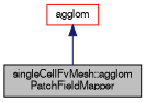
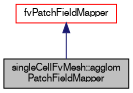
  digraph {
    node [fontname=FreeSans fontsize=10 shape=record]
    n1 [color=black fillcolor=grey75 fontcolor=black height=0.2 label="singleCellFvMesh::agglom\lPatchFieldMapper" style=filled width=0.4]
-   n2 [color=red height=0.2 label=agglom width=0.4]
+   n2 [color=red height=0.2 label=fvPatchFieldMapper width=0.4]
    n2 -> n1 [color=midnightblue dir=back fontname=FreeSans fontsize=10 labelfontname=FreeSans labelfontsize=10 style=solid]
  }
